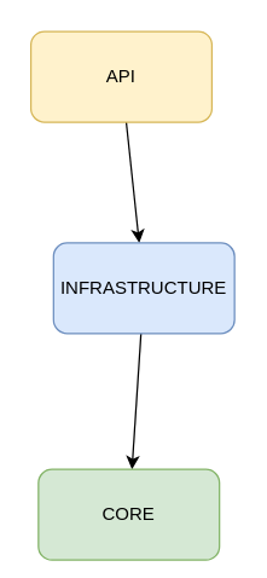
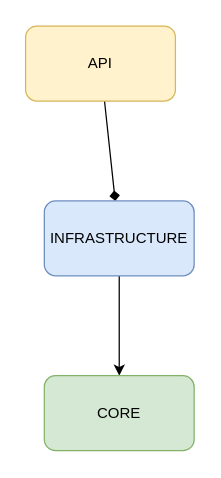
  <mxCell id="0" />
  <mxCell id="1" parent="0" />
- <mxCell id="2" value="" style="edgeStyle=none;html=1;" parent="1" source="3" target="5" edge="1"><mxGeometry relative="1" as="geometry" /></mxCell>
+ <mxCell id="2" value="" style="edgeStyle=none;html=1;endArrow=diamond;" parent="1" source="3" target="5" edge="1"><mxGeometry relative="1" as="geometry" /></mxCell>
  <mxCell id="3" value="API" style="rounded=1;whiteSpace=wrap;html=1;fillColor=#fff2cc;strokeColor=#d6b656;" parent="1" vertex="1"><mxGeometry x="20" y="20" width="120" height="60" as="geometry" /></mxCell>
  <mxCell id="4" value="" style="edgeStyle=none;html=1;" parent="1" source="5" target="6" edge="1"><mxGeometry relative="1" as="geometry" /></mxCell>
  <mxCell id="5" value="INFRASTRUCTURE" style="whiteSpace=wrap;html=1;rounded=1;fillColor=#dae8fc;strokeColor=#6c8ebf;" parent="1" vertex="1"><mxGeometry x="35" y="160" width="120" height="60" as="geometry" /></mxCell>
- <mxCell id="6" value="CORE" style="whiteSpace=wrap;html=1;rounded=1;fillColor=#d5e8d4;strokeColor=#82b366;" parent="1" vertex="1"><mxGeometry x="25" y="310" width="120" height="60" as="geometry" /></mxCell>
+ <mxCell id="6" value="CORE" style="whiteSpace=wrap;html=1;rounded=1;fillColor=#d5e8d4;strokeColor=#82b366;" parent="1" vertex="1"><mxGeometry x="35" y="300" width="120" height="60" as="geometry" /></mxCell>
